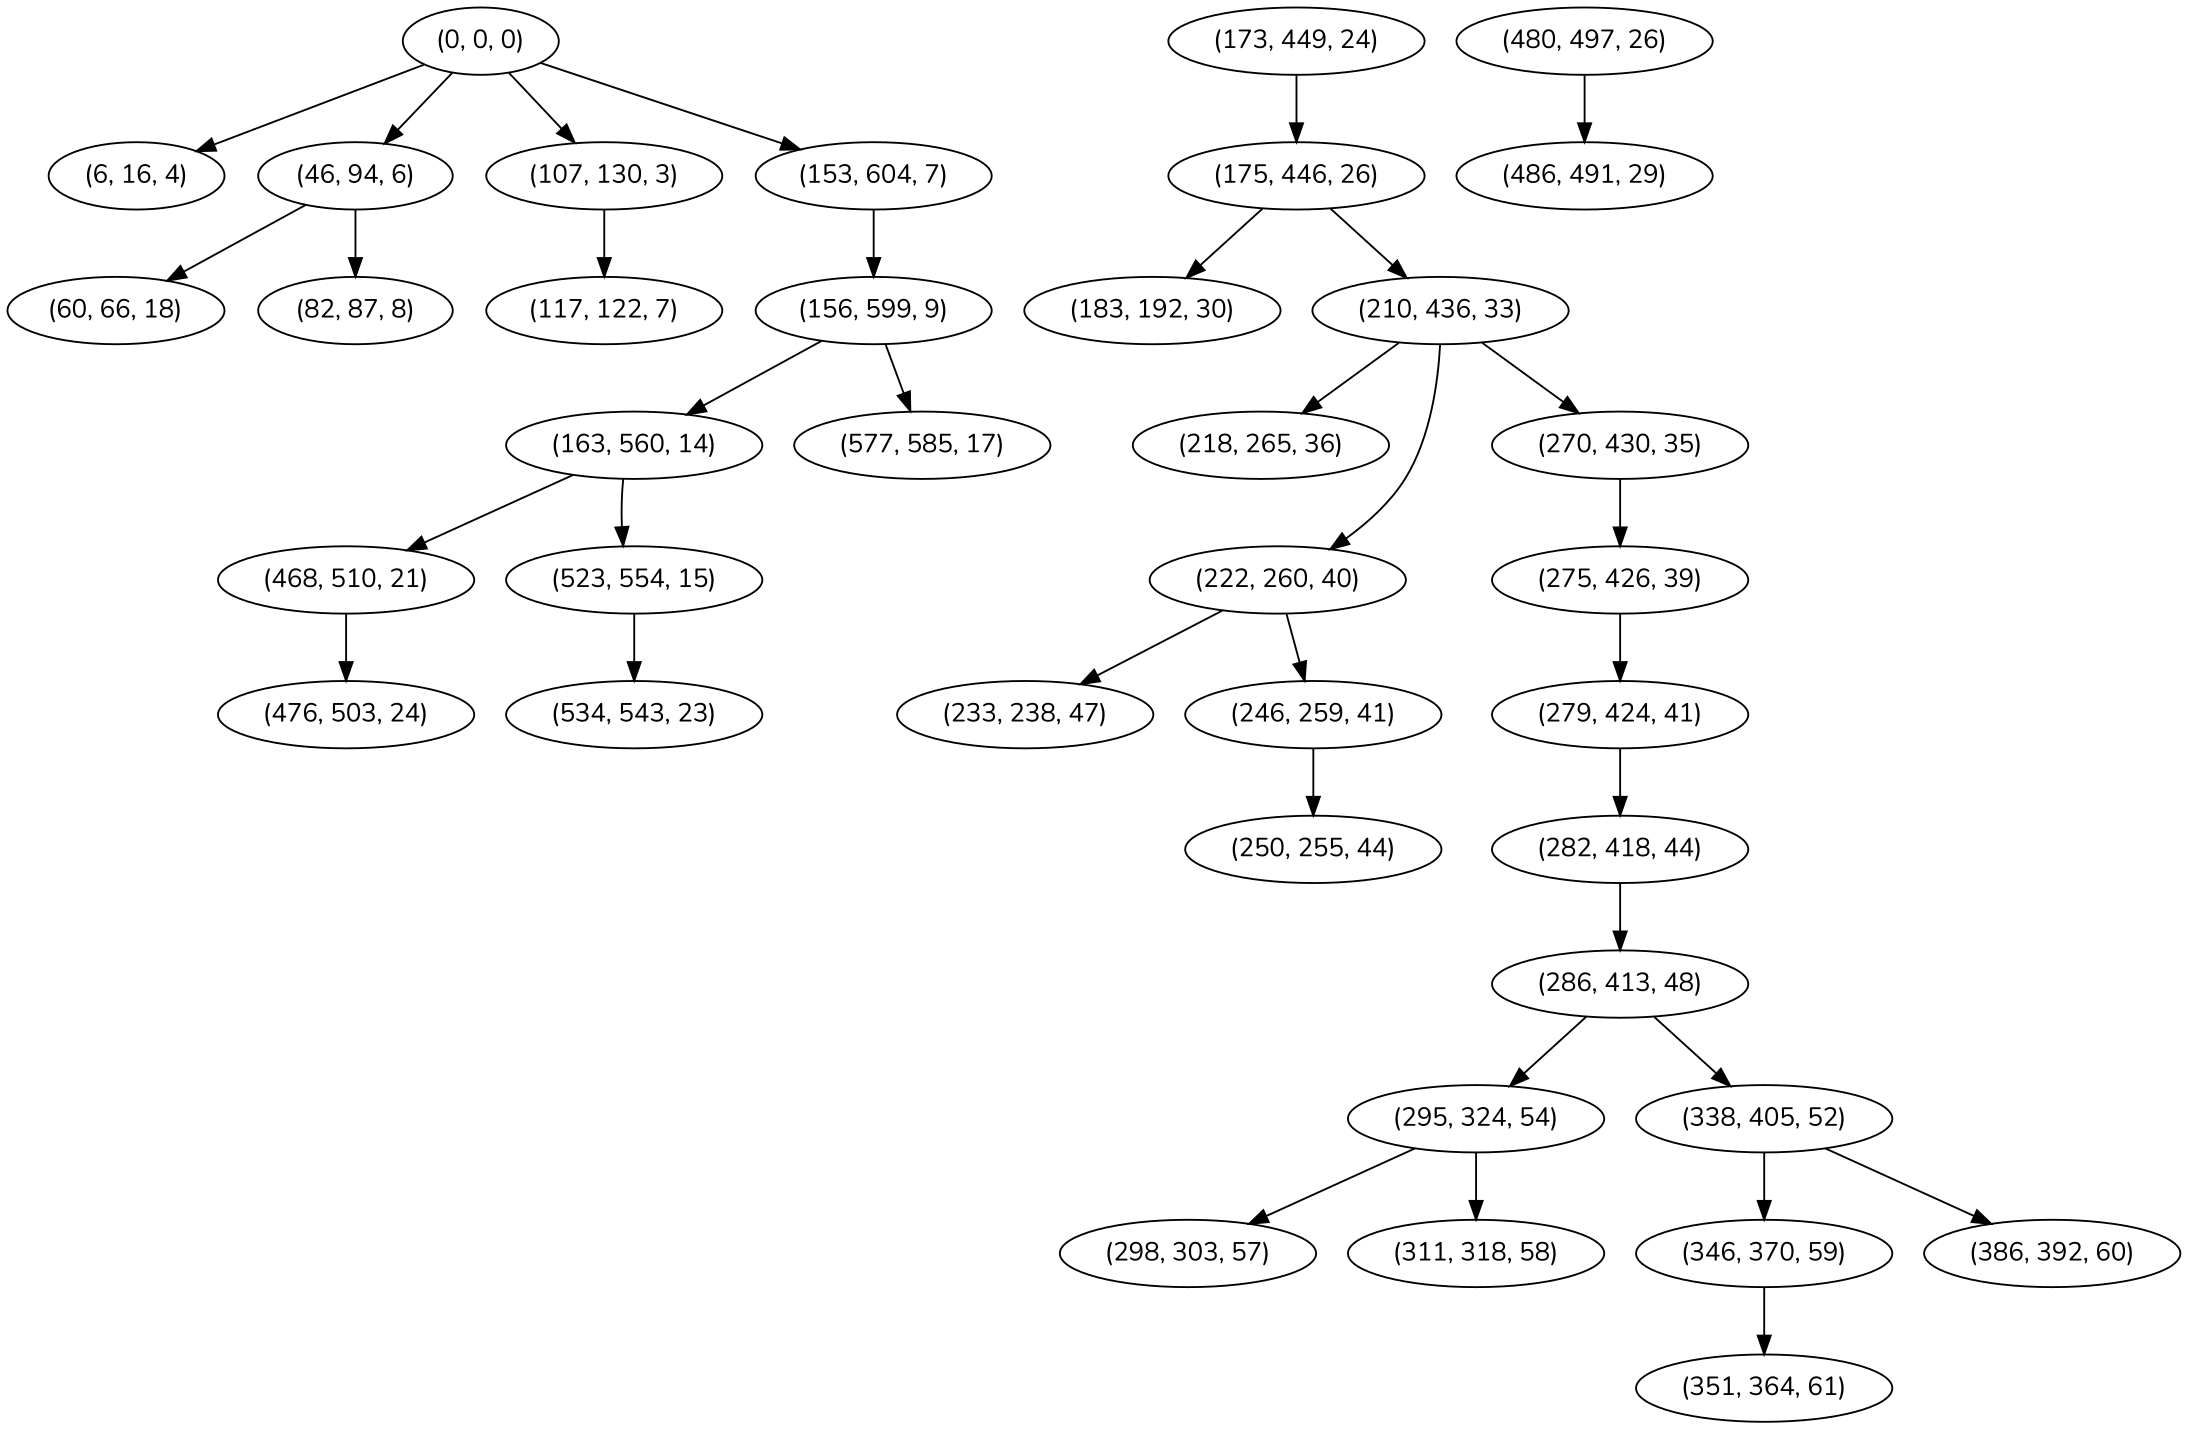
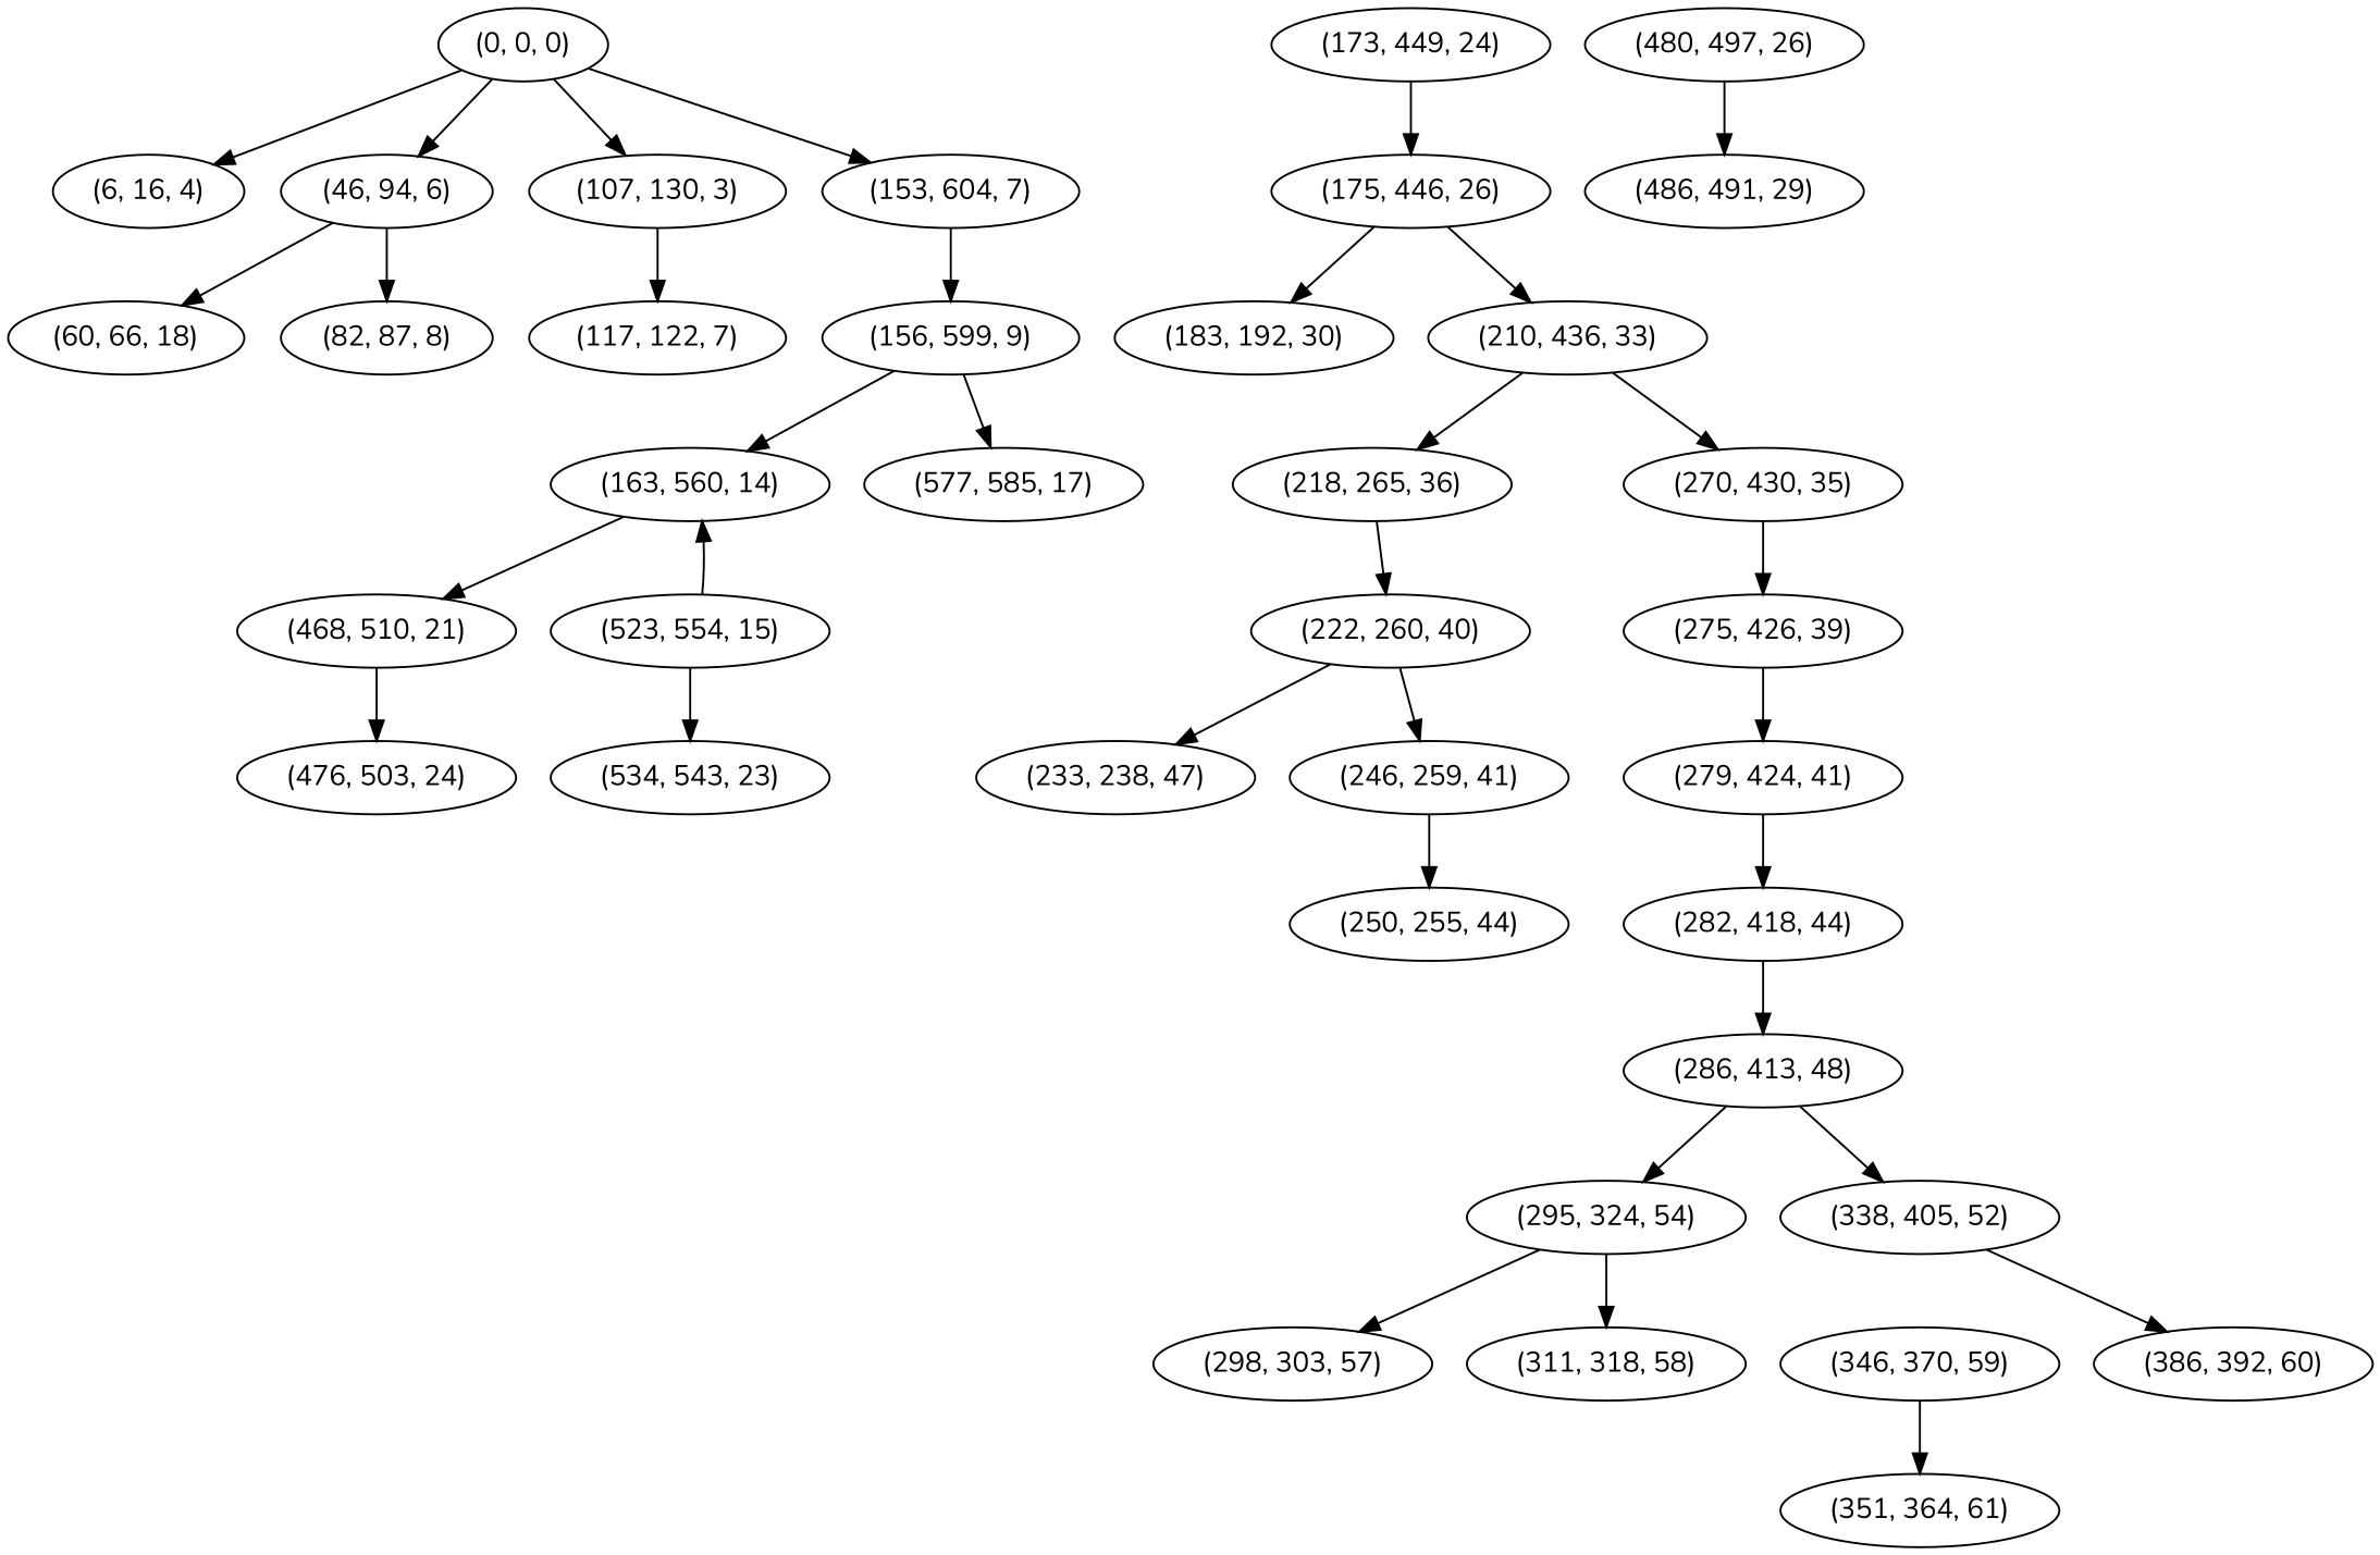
  digraph {
    fontname=Nunito
    node [fontname=Nunito]
    edge [fontname=Nunito]
    "(0, 0, 0)"
    "(6, 16, 4)"
    "(46, 94, 6)"
    "(107, 130, 3)"
    "(153, 604, 7)"
    "(60, 66, 18)"
    "(82, 87, 8)"
    "(117, 122, 7)"
    "(156, 599, 9)"
    "(163, 560, 14)"
    "(577, 585, 17)"
    "(468, 510, 21)"
    "(523, 554, 15)"
    "(173, 449, 24)"
    "(175, 446, 26)"
    "(476, 503, 24)"
    "(534, 543, 23)"
    "(183, 192, 30)"
    "(210, 436, 33)"
    "(218, 265, 36)"
    "(270, 430, 35)"
    "(222, 260, 40)"
    "(275, 426, 39)"
    "(233, 238, 47)"
    "(246, 259, 41)"
    "(250, 255, 44)"
    "(279, 424, 41)"
    "(282, 418, 44)"
    "(286, 413, 48)"
    "(295, 324, 54)"
    "(338, 405, 52)"
    "(298, 303, 57)"
    "(311, 318, 58)"
    "(346, 370, 59)"
    "(386, 392, 60)"
    "(351, 364, 61)"
    "(480, 497, 26)"
    "(486, 491, 29)"
    "(0, 0, 0)" -> "(6, 16, 4)"
    "(0, 0, 0)" -> "(46, 94, 6)"
    "(0, 0, 0)" -> "(107, 130, 3)"
    "(0, 0, 0)" -> "(153, 604, 7)"
    "(46, 94, 6)" -> "(60, 66, 18)"
    "(46, 94, 6)" -> "(82, 87, 8)"
    "(107, 130, 3)" -> "(117, 122, 7)"
    "(153, 604, 7)" -> "(156, 599, 9)"
    "(156, 599, 9)" -> "(163, 560, 14)"
    "(156, 599, 9)" -> "(577, 585, 17)"
    "(163, 560, 14)" -> "(468, 510, 21)"
-   "(163, 560, 14)" -> "(523, 554, 15)"
+   "(523, 554, 15)" -> "(163, 560, 14)"
    "(468, 510, 21)" -> "(476, 503, 24)"
    "(523, 554, 15)" -> "(534, 543, 23)"
    "(173, 449, 24)" -> "(175, 446, 26)"
    "(175, 446, 26)" -> "(183, 192, 30)"
    "(175, 446, 26)" -> "(210, 436, 33)"
    "(210, 436, 33)" -> "(218, 265, 36)"
    "(210, 436, 33)" -> "(270, 430, 35)"
-   "(210, 436, 33)" -> "(222, 260, 40)"
+   "(218, 265, 36)" -> "(222, 260, 40)"
    "(270, 430, 35)" -> "(275, 426, 39)"
    "(222, 260, 40)" -> "(233, 238, 47)"
    "(222, 260, 40)" -> "(246, 259, 41)"
    "(275, 426, 39)" -> "(279, 424, 41)"
    "(246, 259, 41)" -> "(250, 255, 44)"
    "(279, 424, 41)" -> "(282, 418, 44)"
    "(282, 418, 44)" -> "(286, 413, 48)"
    "(286, 413, 48)" -> "(295, 324, 54)"
    "(286, 413, 48)" -> "(338, 405, 52)"
    "(295, 324, 54)" -> "(298, 303, 57)"
    "(295, 324, 54)" -> "(311, 318, 58)"
-   "(338, 405, 52)" -> "(346, 370, 59)"
    "(338, 405, 52)" -> "(386, 392, 60)"
    "(346, 370, 59)" -> "(351, 364, 61)"
    "(480, 497, 26)" -> "(486, 491, 29)"
  }
